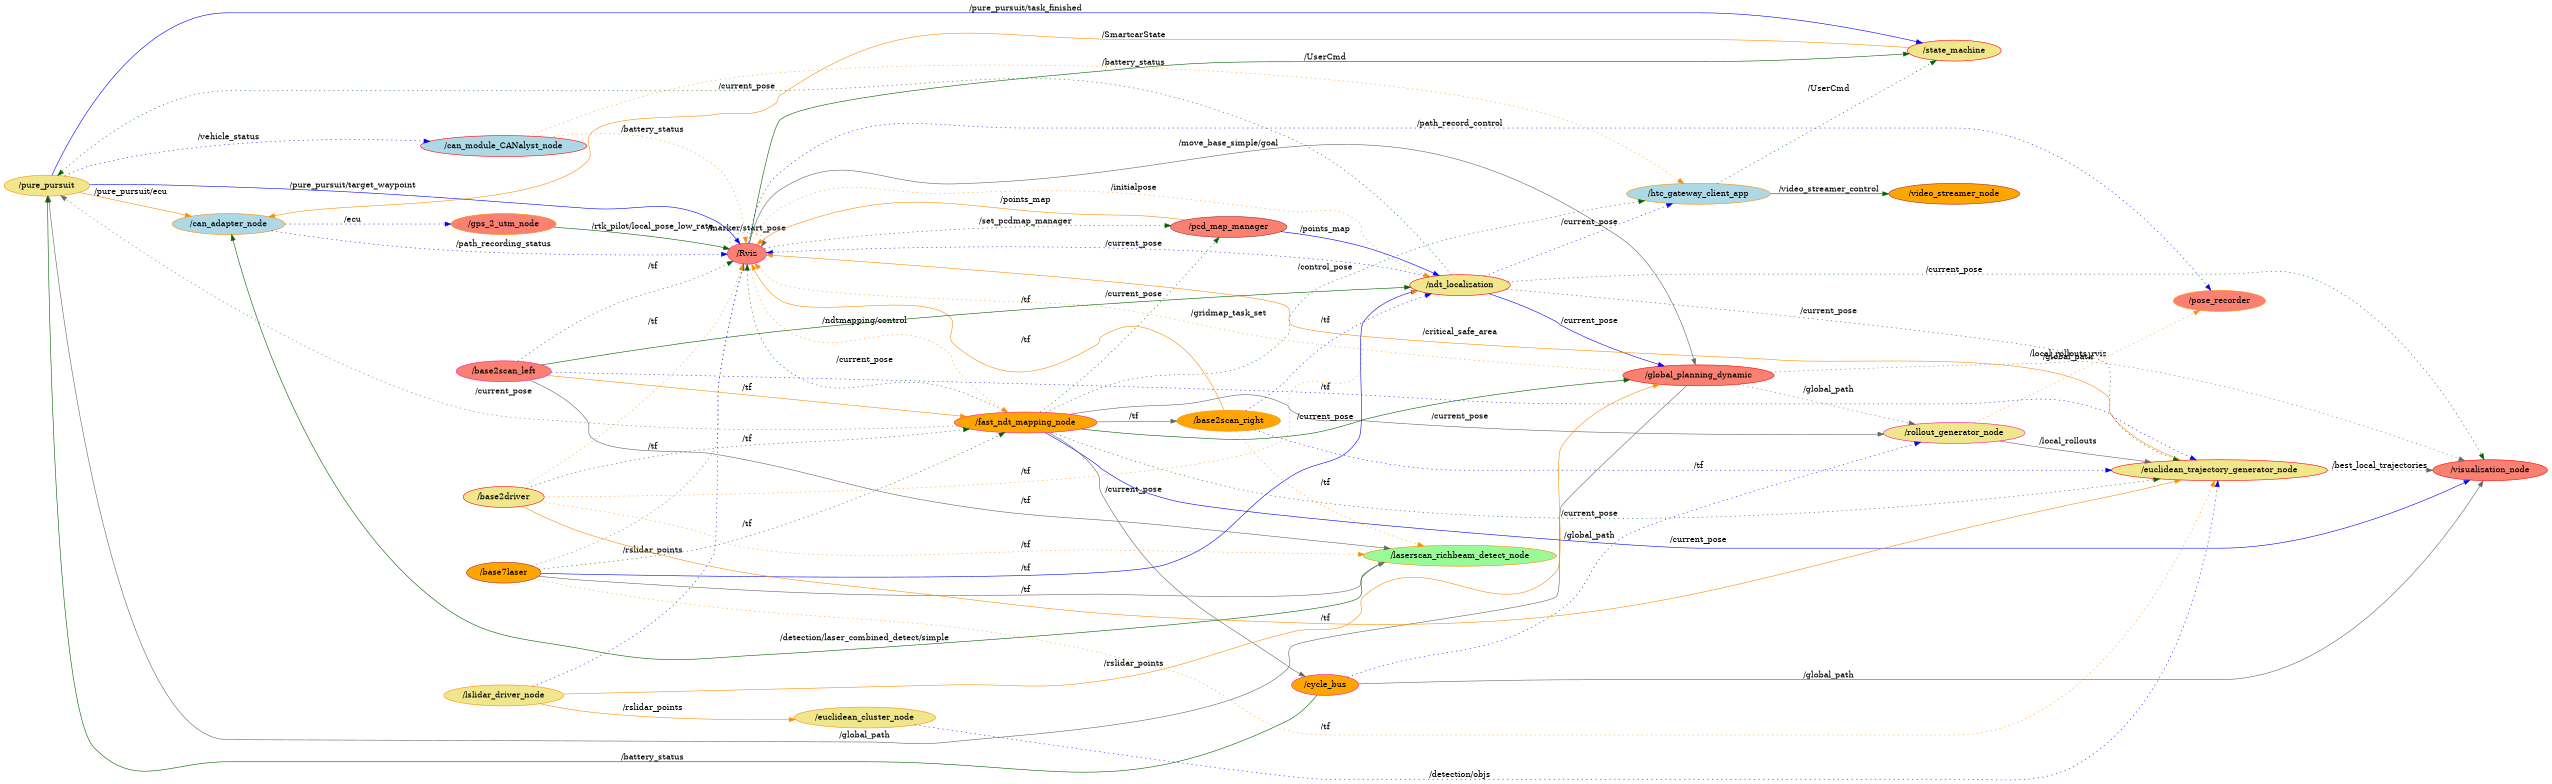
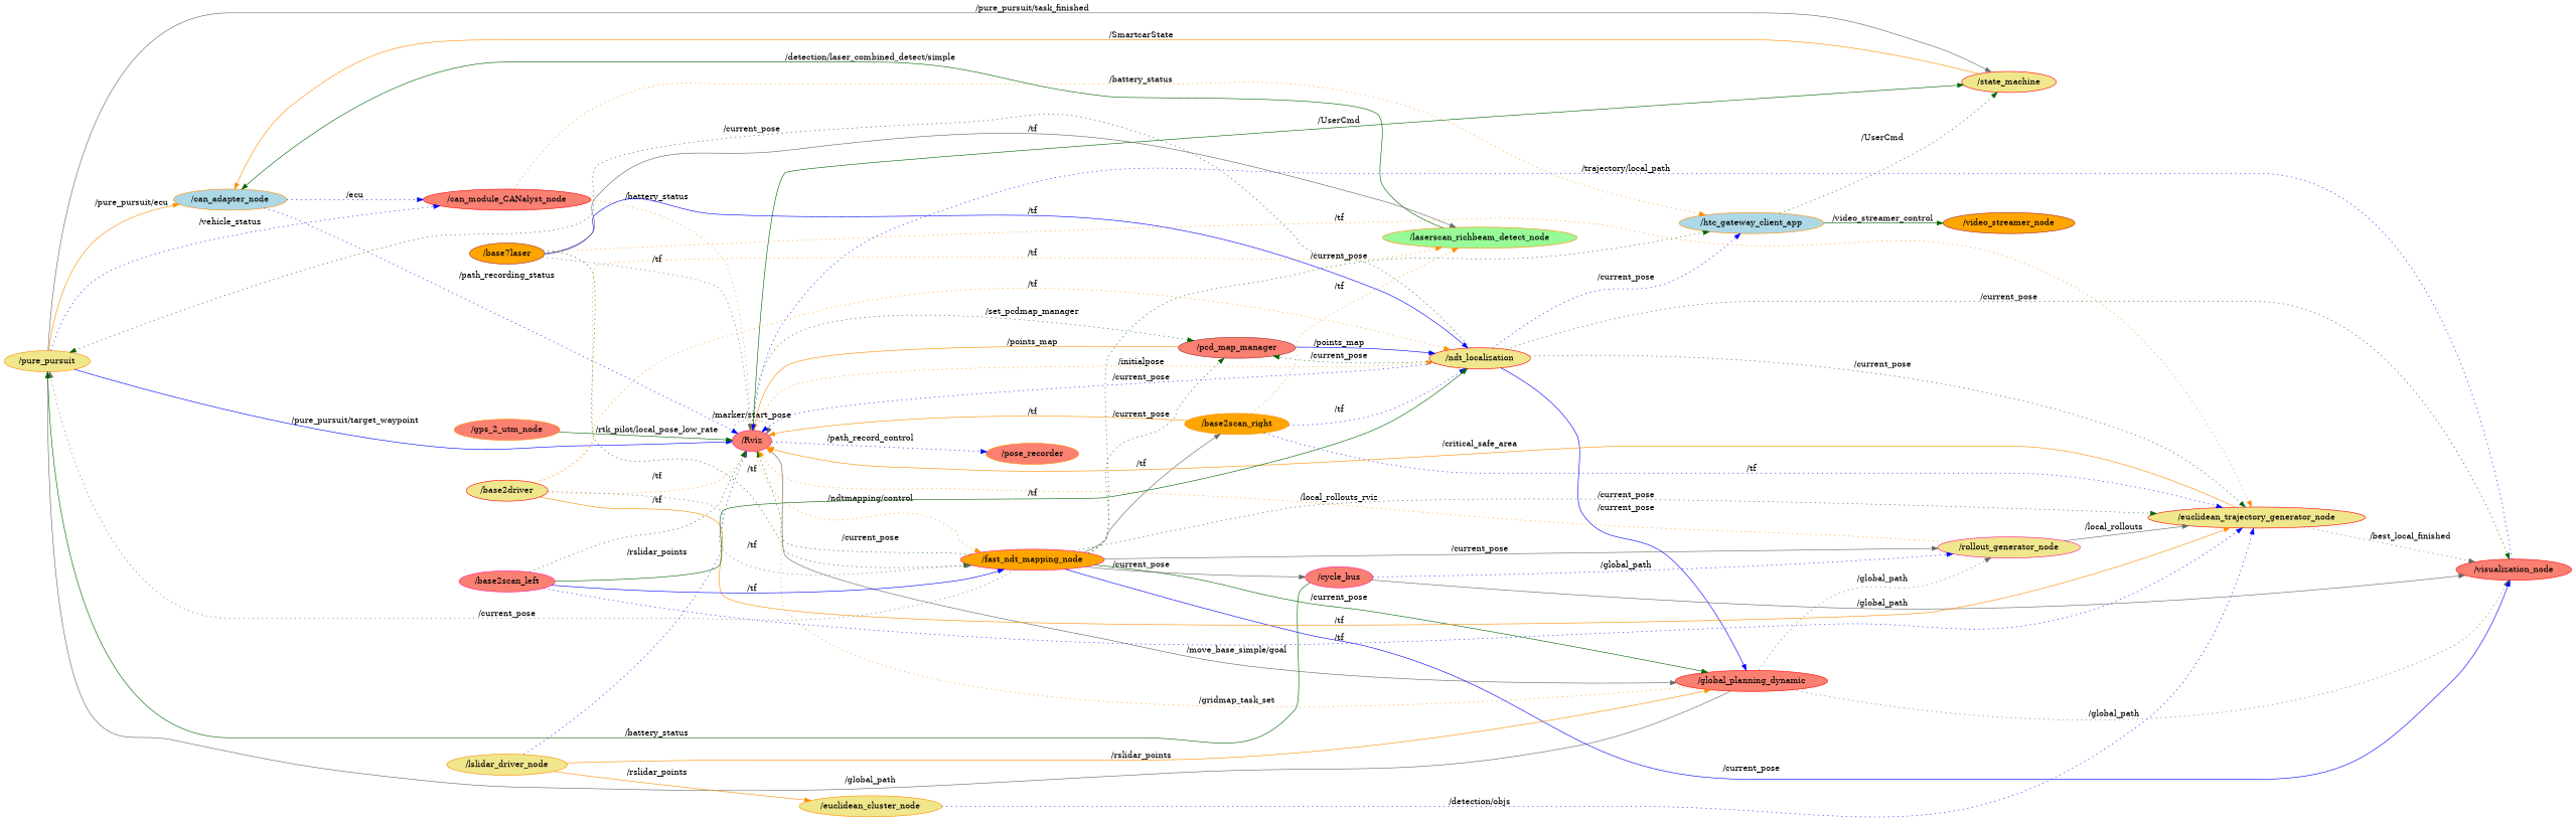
  digraph {
    compound=True
    rank=same
    rankdir=LR
    ranksep=0.2
    node [color=darkorange fillcolor=khaki shape=ellipse style=filled]
    edge [color=darkorange penwidth=1 style=dotted]
    n1 [height=0.5 label="/pure_pursuit" width=1.6068]
    n2 [fillcolor=lightblue height=0.5 label="/can_adapter_node" width=2.1484]
    n3 [color=deeppink fillcolor=salmon height=0.5 label="/Rviz" width=0.83048]
    n4 [color=red height=0.5 label="/state_machine" width=1.7693]
-   n5 [color=red fillcolor=lightblue height=0.5 label="/can_module_CANalyst_node" width=3.2678]
+   n5 [color=red fillcolor=salmon height=0.5 label="/can_module_CANalyst_node" width=3.2678]
    n6 [color=red fillcolor=salmon height=0.5 label="/global_planning_dynamic" width=2.9247]
    n7 [color=brown fillcolor=salmon height=0.5 label="/pcd_map_manager" width=2.2567]
    n8 [color=red height=0.5 label="/ndt_localization" width=1.9318]
    n9 [color=deeppink fillcolor=orange height=0.5 label="/fast_ndt_mapping_node" width=2.7442]
    n10 [fillcolor=salmon height=0.5 label="/pose_recorder" width=1.7512]
    n11 [fillcolor=lightblue height=0.5 label="/htc_gateway_client_app" width=2.7442]
    n12 [color=deeppink height=0.5 label="/rollout_generator_node" width=2.6539]
    n13 [color=red fillcolor=salmon height=0.5 label="/visualization_node" width=2.2026]
    n14 [color=red height=0.5 label="/euclidean_trajectory_generator_node" width=3.5386]
-   n15 [color=deeppink fillcolor=orange height=0.5 label="/cycle_bus" width=1.336]
+   n15 [color=deeppink fillcolor=salmon height=0.5 label="/cycle_bus" width=1.336]
    n16 [fillcolor=orange height=0.5 label="/base2scan_right" width=1.9318]
    n17 [fillcolor=palegreen height=0.5 label="/laserscan_richbeam_detect_node" width=3.5386]
    n18 [color=brown fillcolor=orange height=0.5 label="/video_streamer_node" width=2.4734]
    n19 [color=brown fillcolor=orange height=0.5 label="/base7laser" width=1.3902]
    n20 [height=0.5 label="/lslidar_driver_node" width=2.2748]
    n21 [height=0.5 label="/euclidean_cluster_node" width=2.672]
    n22 [color=red height=0.5 label="/base2driver" width=1.3179]
    n23 [fillcolor=salmon height=0.5 label="/gps_2_utm_node" width=2.0582]
    n24 [color=deeppink fillcolor=salmon height=0.5 label="/base2scan_left" width=1.8054]
    n1 -> n2 [label="/pure_pursuit/ecu" style=bold]
    n1 -> n3 [color=blue label="/pure_pursuit/target_waypoint" style=bold]
-   n1 -> n4 [color=blue label="/pure_pursuit/task_finished" style=bold]
+   n1 -> n4 [color=gray40 label="/pure_pursuit/task_finished" style=bold]
    n1 -> n5 [color=blue label="/vehicle_status"]
    n2 -> n3 [color=blue label="/path_recording_status"]
-   n2 -> n23 [color=blue label="/ecu"]
+   n2 -> n5 [color=blue label="/ecu"]
    n3 -> n3 [color=gray40 label="/marker/start_pose"]
    n3 -> n4 [color=darkgreen label="/UserCmd" style=bold]
    n3 -> n6 [color=gray40 label="/move_base_simple/goal" style=bold]
    n3 -> n7 [color=darkgreen label="/set_pcdmap_manager"]
    n3 -> n8 [label="/initialpose"]
    n3 -> n9 [label="/ndtmapping/control"]
    n3 -> n10 [color=blue label="/path_record_control"]
    n4 -> n2 [label="/SmartcarState" style=bold]
    n5 -> n3 [label="/battery_status"]
    n5 -> n11 [label="/battery_status"]
    n6 -> n1 [color=gray40 label="/global_path" style=bold]
    n6 -> n3 [label="/gridmap_task_set"]
    n6 -> n12 [color=gray40 label="/global_path"]
    n6 -> n13 [color=gray40 label="/global_path"]
    n7 -> n3 [label="/points_map" style=bold]
    n7 -> n8 [color=blue label="/points_map" style=bold]
    n8 -> n1 [color=darkgreen label="/current_pose"]
    n8 -> n3 [color=blue label="/current_pose"]
    n8 -> n6 [color=blue label="/current_pose" style=bold]
+   n8 -> n7 [color=darkgreen label="/current_pose"]
    n8 -> n11 [color=blue label="/current_pose"]
    n8 -> n13 [color=darkgreen label="/current_pose"]
    n8 -> n14 [color=darkgreen label="/current_pose"]
    n9 -> n1 [color=gray40 label="/current_pose"]
    n9 -> n3 [color=darkgreen label="/current_pose"]
    n9 -> n6 [color=darkgreen label="/current_pose" style=bold]
    n9 -> n7 [color=darkgreen label="/current_pose"]
-   n9 -> n11 [color=darkgreen label="/control_pose"]
+   n9 -> n11 [color=darkgreen label="/current_pose"]
    n9 -> n12 [color=gray40 label="/current_pose" style=bold]
    n9 -> n13 [color=blue label="/current_pose" style=bold]
    n9 -> n14 [color=darkgreen label="/current_pose"]
    n9 -> n15 [color=gray40 label="/current_pose" style=bold]
    n9 -> n16 [color=gray40 label="/tf" style=bold]
    n11 -> n4 [color=darkgreen label="/UserCmd"]
    n11 -> n18 [color=darkgreen label="/video_streamer_control" style=bold]
-   n12 -> n10 [label="/local_rollouts_rviz"]
+   n12 -> n3 [label="/local_rollouts_rviz"]
    n12 -> n14 [color=gray40 label="/local_rollouts" style=bold]
+   n13 -> n3 [color=blue label="/trajectory/local_path"]
    n14 -> n3 [label="/critical_safe_area" style=bold]
-   n14 -> n13 [color=gray40 label="/best_local_trajectories"]
+   n14 -> n13 [color=gray40 label="/best_local_finished"]
    n15 -> n1 [color=darkgreen label="/battery_status" style=bold]
    n15 -> n12 [color=blue label="/global_path"]
    n15 -> n13 [color=gray40 label="/global_path" style=bold]
    n16 -> n3 [label="/tf" style=bold]
    n16 -> n8 [color=blue label="/tf"]
    n16 -> n14 [color=blue label="/tf"]
    n16 -> n17 [label="/tf"]
    n17 -> n2 [color=darkgreen label="/detection/laser_combined_detect/simple" style=bold]
    n19 -> n3 [color=gray40 label="/tf"]
    n19 -> n8 [color=blue label="/tf" style=bold]
    n19 -> n9 [color=darkgreen label="/tf"]
    n19 -> n14 [label="/tf"]
    n19 -> n17 [color=gray40 label="/tf" style=bold]
    n20 -> n3 [color=blue label="/rslidar_points"]
    n20 -> n6 [label="/rslidar_points" style=bold]
    n20 -> n21 [label="/rslidar_points" style=bold]
    n21 -> n14 [color=blue label="/detection/objs"]
    n22 -> n3 [label="/tf"]
    n22 -> n8 [label="/tf"]
-   n22 -> n9 [color=darkgreen label="/tf"]
+   n22 -> n9 [color=gray40 label="/tf"]
    n22 -> n14 [label="/tf" style=bold]
    n22 -> n17 [label="/tf"]
    n23 -> n3 [color=darkgreen label="/rtk_pilot/local_pose_low_rate" style=bold]
    n24 -> n3 [color=darkgreen label="/tf"]
    n24 -> n8 [color=darkgreen label="/tf" style=bold]
-   n24 -> n9 [label="/tf" style=bold]
+   n24 -> n9 [color=blue label="/tf" style=bold]
    n24 -> n14 [color=blue label="/tf"]
-   n24 -> n17 [color=gray40 label="/tf" style=bold]
  }
